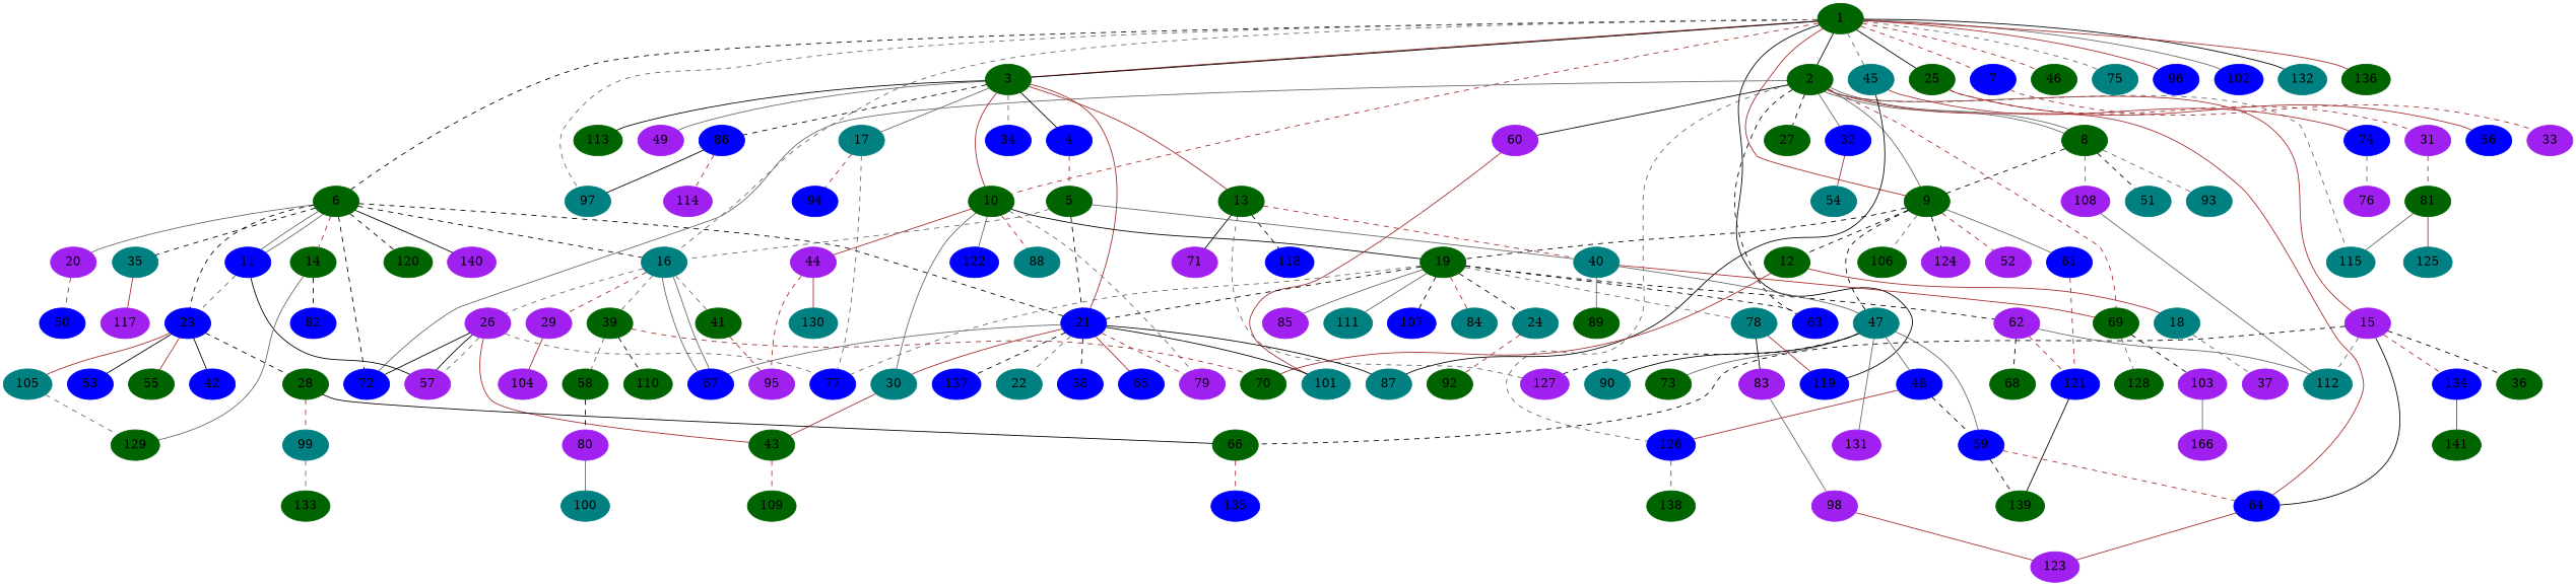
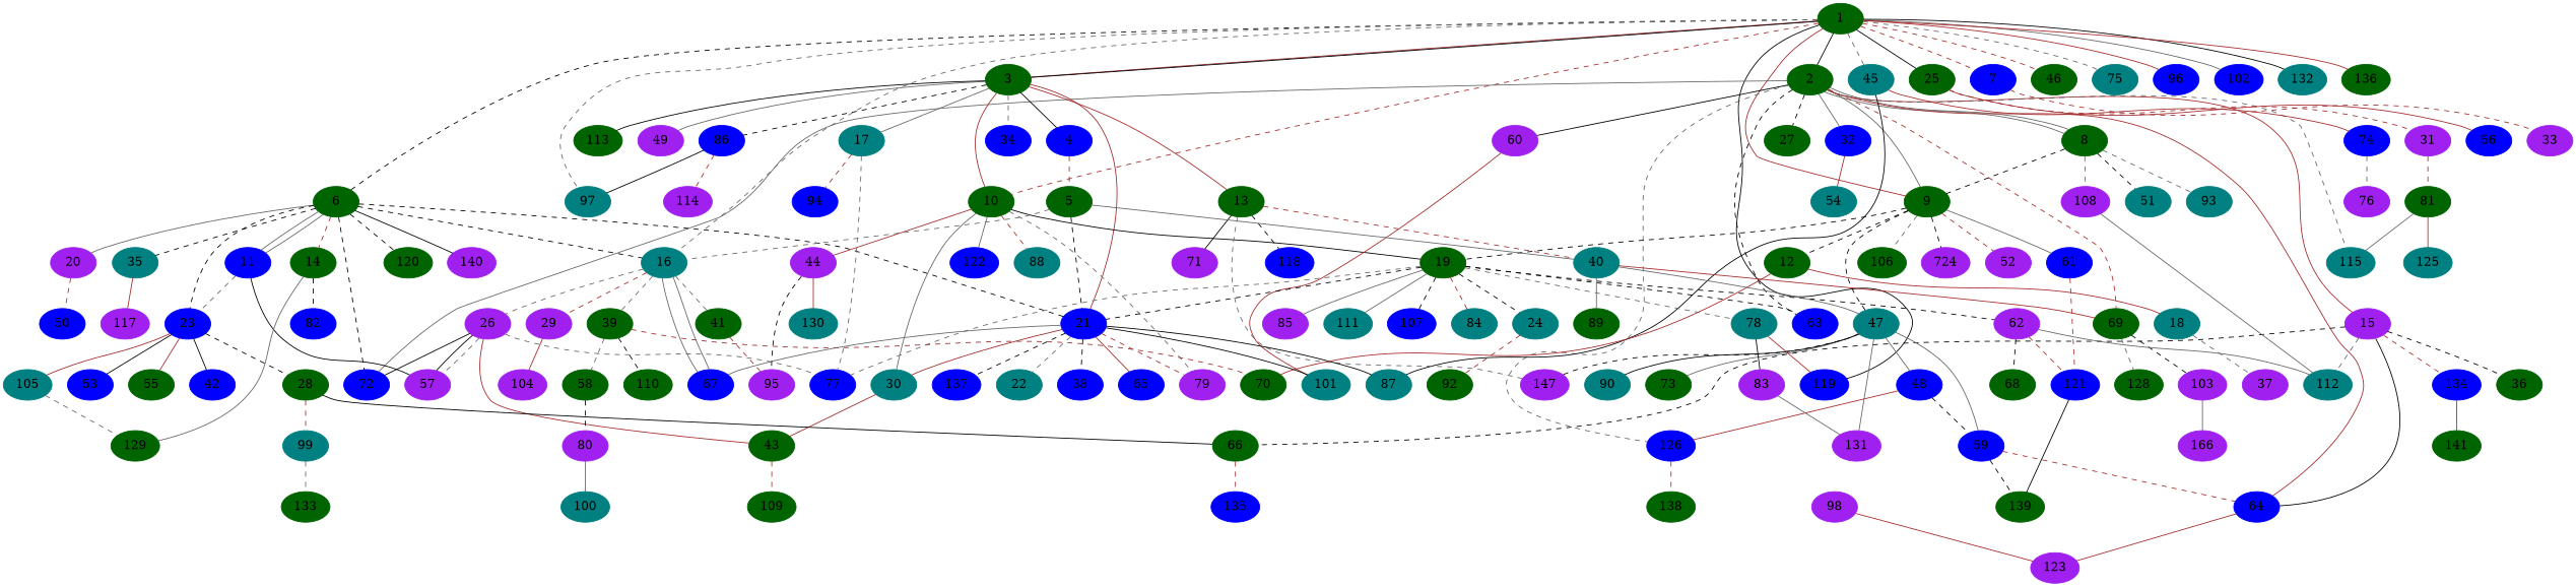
  graph {
    node [color=darkgreen style=filled]
    edge [color=gray40 style=dashed]
    1
    2
    3
    6
    7 [color=blue]
    9
    10
    16 [color=teal]
    25
    45 [color=teal]
    46
    75 [color=teal]
    96 [color=blue]
    97 [color=teal]
    102 [color=blue]
    119 [color=blue]
    132 [color=teal]
    136
    8
    15 [color=purple]
    27
    32 [color=blue]
    60 [color=purple]
    63 [color=blue]
    64 [color=blue]
    69
    72 [color=blue]
    115 [color=teal]
    126 [color=blue]
    4 [color=blue]
    13
    17 [color=teal]
    21 [color=blue]
    34 [color=blue]
    49 [color=purple]
    86 [color=blue]
    113
    11 [color=blue]
    14
    20 [color=purple]
    23 [color=blue]
    35 [color=teal]
    120
    140 [color=purple]
    33 [color=purple]
    12
    19
    47 [color=teal]
    52 [color=purple]
    61 [color=blue]
    106
-   124 [color=purple]
+   124 [color=purple label=724]
    30 [color=teal]
    44 [color=purple]
    79 [color=purple]
    88 [color=teal]
    122 [color=blue]
    26 [color=purple]
    29 [color=purple]
    39
    41
    67 [color=blue]
    31 [color=purple]
    56 [color=blue]
    87 [color=teal]
    74 [color=blue]
    51 [color=teal]
    93 [color=teal]
    108 [color=purple]
    36
    66
    112 [color=teal]
    134 [color=blue]
    54 [color=teal]
    101 [color=teal]
    123 [color=purple]
    103 [color=purple]
    128
    138
    5
    40 [color=teal]
    71 [color=purple]
    118 [color=blue]
-   127 [color=purple]
+   127 [color=purple label=147]
    77 [color=blue]
    94 [color=blue]
    22 [color=teal]
    38 [color=blue]
    65 [color=blue]
    137 [color=blue]
    114 [color=purple]
    89
    57 [color=purple]
    82 [color=blue]
    129
    50 [color=blue]
    28
    42 [color=blue]
    53 [color=blue]
    55
    105 [color=teal]
    117 [color=purple]
    18 [color=teal]
    70
    24 [color=teal]
    62 [color=purple]
    78 [color=teal]
    84 [color=teal]
    85 [color=purple]
    107 [color=blue]
    111 [color=teal]
    48 [color=blue]
    59 [color=blue]
    73
    90 [color=teal]
    131 [color=purple]
    121 [color=blue]
    43
    95 [color=purple]
    130 [color=teal]
    37 [color=purple]
    135 [color=blue]
    141
    104 [color=purple]
    58
    110
    92
    68
    83 [color=purple]
    99 [color=teal]
    81
    109
    133
    125 [color=teal]
    80 [color=purple]
    76 [color=purple]
    139
    100 [color=teal]
    n139 [color=purple label=166]
    98 [color=purple]
    1 -- 2 [color=black style=solid]
    1 -- 3 [color=brown style=solid]
    1 -- 3 [color=black style=solid]
    1 -- 6 [color=black]
    1 -- 7 [color=brown]
    1 -- 9 [color=brown style=solid]
    1 -- 10 [color=brown]
    1 -- 16
    1 -- 25 [color=black style=solid]
    1 -- 45
    1 -- 46 [color=brown]
    1 -- 75
    1 -- 96 [color=brown style=solid]
    1 -- 97
    1 -- 102 [style=solid]
    1 -- 119 [color=black style=solid]
    1 -- 132 [color=black style=solid]
    1 -- 136 [color=brown style=solid]
    2 -- 9 [style=solid]
    2 -- 8 [style=solid]
    2 -- 8 [style=solid]
    2 -- 15 [color=brown style=solid]
    2 -- 27 [color=black]
    2 -- 32 [style=solid]
    2 -- 60 [color=black style=solid]
    2 -- 63 [color=black]
    2 -- 64 [color=brown style=solid]
    2 -- 69 [color=brown]
    2 -- 72 [style=solid]
    2 -- 115
    2 -- 126
    3 -- 10 [color=brown style=solid]
    3 -- 4 [color=black style=solid]
    3 -- 13 [color=brown style=solid]
    3 -- 17 [style=solid]
    3 -- 21 [color=brown style=solid]
    3 -- 34
    3 -- 49 [style=solid]
    3 -- 86 [color=black]
    3 -- 113 [color=black style=solid]
    6 -- 16 [color=black]
    6 -- 72 [color=black]
    6 -- 21 [color=black]
    6 -- 11 [style=solid]
    6 -- 11 [style=solid]
    6 -- 14 [color=brown]
    6 -- 20 [style=solid]
    6 -- 23 [color=black]
    6 -- 35 [color=black]
    6 -- 120 [color=black]
    6 -- 140 [color=black style=solid]
    7 -- 33 [color=brown]
    9 -- 12 [color=black]
    9 -- 19 [color=black]
    9 -- 47 [color=black]
    9 -- 52 [color=brown]
    9 -- 61 [style=solid]
    9 -- 106
    9 -- 124 [color=black]
    10 -- 19 [color=black style=solid]
    10 -- 30 [style=solid]
    10 -- 44 [color=brown style=solid]
    10 -- 79
    10 -- 88 [color=brown]
    10 -- 122 [style=solid]
    16 -- 26
    16 -- 29 [color=brown]
    16 -- 39
    16 -- 41
    16 -- 67 [style=solid]
    16 -- 67 [style=solid]
    25 -- 31 [color=brown]
    25 -- 56 [color=brown style=solid]
    45 -- 87 [color=black style=solid]
    45 -- 74 [color=brown style=solid]
    8 -- 9 [color=black]
    8 -- 51 [color=black]
    8 -- 93
    8 -- 108
    15 -- 64 [color=black style=solid]
    15 -- 36 [color=black]
    15 -- 66 [color=black]
    15 -- 112
    15 -- 134 [color=brown]
    32 -- 54 [color=brown style=solid]
    60 -- 101 [color=brown style=solid]
    64 -- 123 [color=brown style=solid]
    69 -- 103 [color=black]
    69 -- 128
    126 -- 138 [color=brown]
    4 -- 5 [color=brown]
    13 -- 40 [color=brown]
    13 -- 71 [color=black style=solid]
    13 -- 118 [color=black]
    13 -- 127
    17 -- 77
    17 -- 94 [color=brown]
    21 -- 30 [color=brown style=solid]
    21 -- 79 [color=brown]
    21 -- 67 [style=solid]
    21 -- 87 [color=black style=solid]
    21 -- 101 [color=black style=solid]
    21 -- 22
    21 -- 38 [color=black]
    21 -- 65 [color=brown style=solid]
    21 -- 137 [color=black]
    86 -- 97 [color=black style=solid]
    86 -- 114 [color=brown]
    11 -- 23
    11 -- 57 [color=black style=solid]
    14 -- 82 [color=black]
    14 -- 129 [style=solid]
    20 -- 50 [color=brown]
    23 -- 28 [color=black]
    23 -- 42 [color=black style=solid]
    23 -- 53 [color=black style=solid]
    23 -- 55 [color=brown style=solid]
    23 -- 105 [color=brown style=solid]
    35 -- 117 [color=brown style=solid]
    12 -- 18 [color=brown style=solid]
    12 -- 70 [color=brown style=solid]
    19 -- 63 [color=black]
    19 -- 21 [color=black]
    19 -- 77
    19 -- 24 [color=black]
    19 -- 62 [color=black]
    19 -- 78
    19 -- 84 [color=brown]
    19 -- 85 [style=solid]
    19 -- 107 [color=black]
    19 -- 111 [style=solid]
    47 -- 127 [color=black]
    47 -- 48 [style=solid]
    47 -- 59 [style=solid]
    47 -- 73 [style=solid]
    47 -- 90 [color=black style=solid]
    47 -- 131 [style=solid]
    61 -- 121 [color=brown]
    30 -- 43 [color=brown style=solid]
-   44 -- 95 [color=brown]
+   44 -- 95 [color=black]
    44 -- 130 [color=brown style=solid]
    26 -- 72 [color=black style=solid]
    26 -- 77
    26 -- 57 [color=black style=solid]
    26 -- 57
    26 -- 43 [color=brown style=solid]
    29 -- 104 [color=brown style=solid]
    39 -- 70 [color=brown]
    39 -- 58
    39 -- 110 [color=black]
    41 -- 95 [color=brown]
    31 -- 81 [color=brown]
    74 -- 76
    108 -- 112 [style=solid]
    66 -- 135 [color=brown]
    134 -- 141 [color=brown style=solid]
    103 -- n139 [style=solid]
    5 -- 16
    5 -- 21 [color=black]
    5 -- 40 [style=solid]
    40 -- 69 [color=brown style=solid]
    40 -- 47 [style=solid]
    40 -- 89 [style=solid]
    28 -- 66 [color=black style=solid]
    28 -- 99 [color=brown]
    105 -- 129
    18 -- 37
    24 -- 92 [color=brown]
    62 -- 112 [style=solid]
    62 -- 121 [color=brown]
    62 -- 68 [color=black]
    78 -- 119 [color=brown style=solid]
    78 -- 83 [color=black style=solid]
    48 -- 126 [color=brown style=solid]
    48 -- 59 [color=black]
    59 -- 64 [color=brown]
    59 -- 139 [color=black]
    121 -- 139 [color=black style=solid]
    43 -- 109 [color=brown]
    58 -- 80 [color=black]
-   83 -- 98 [style=solid]
+   83 -- 131 [style=solid]
    99 -- 133
    81 -- 115 [style=solid]
    81 -- 125 [color=brown style=solid]
    80 -- 100 [style=solid]
    98 -- 123 [color=brown style=solid]
  }
